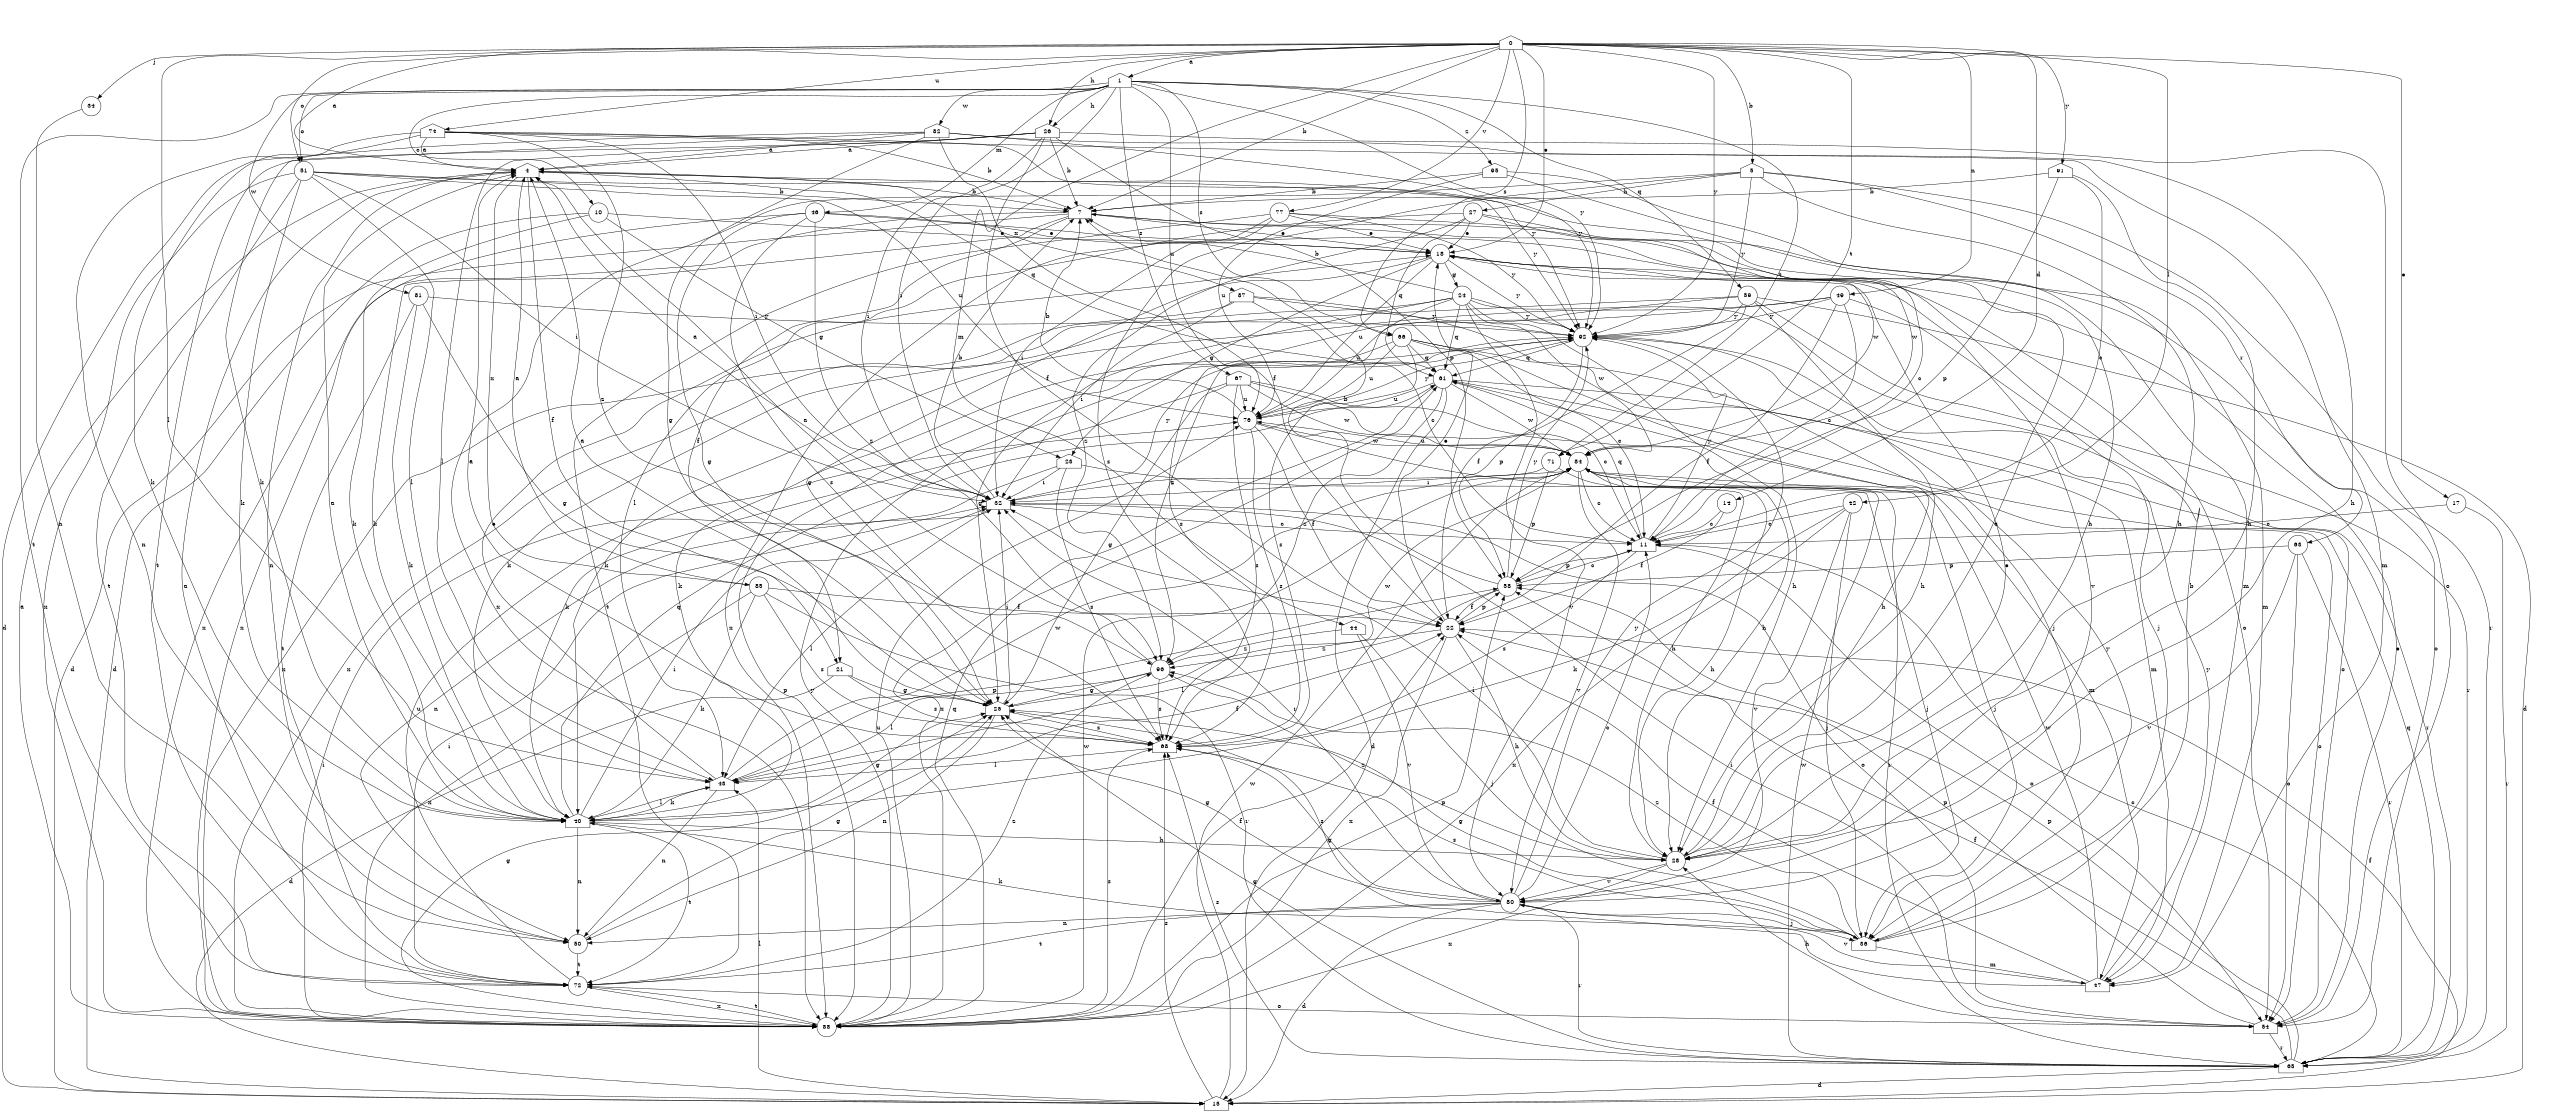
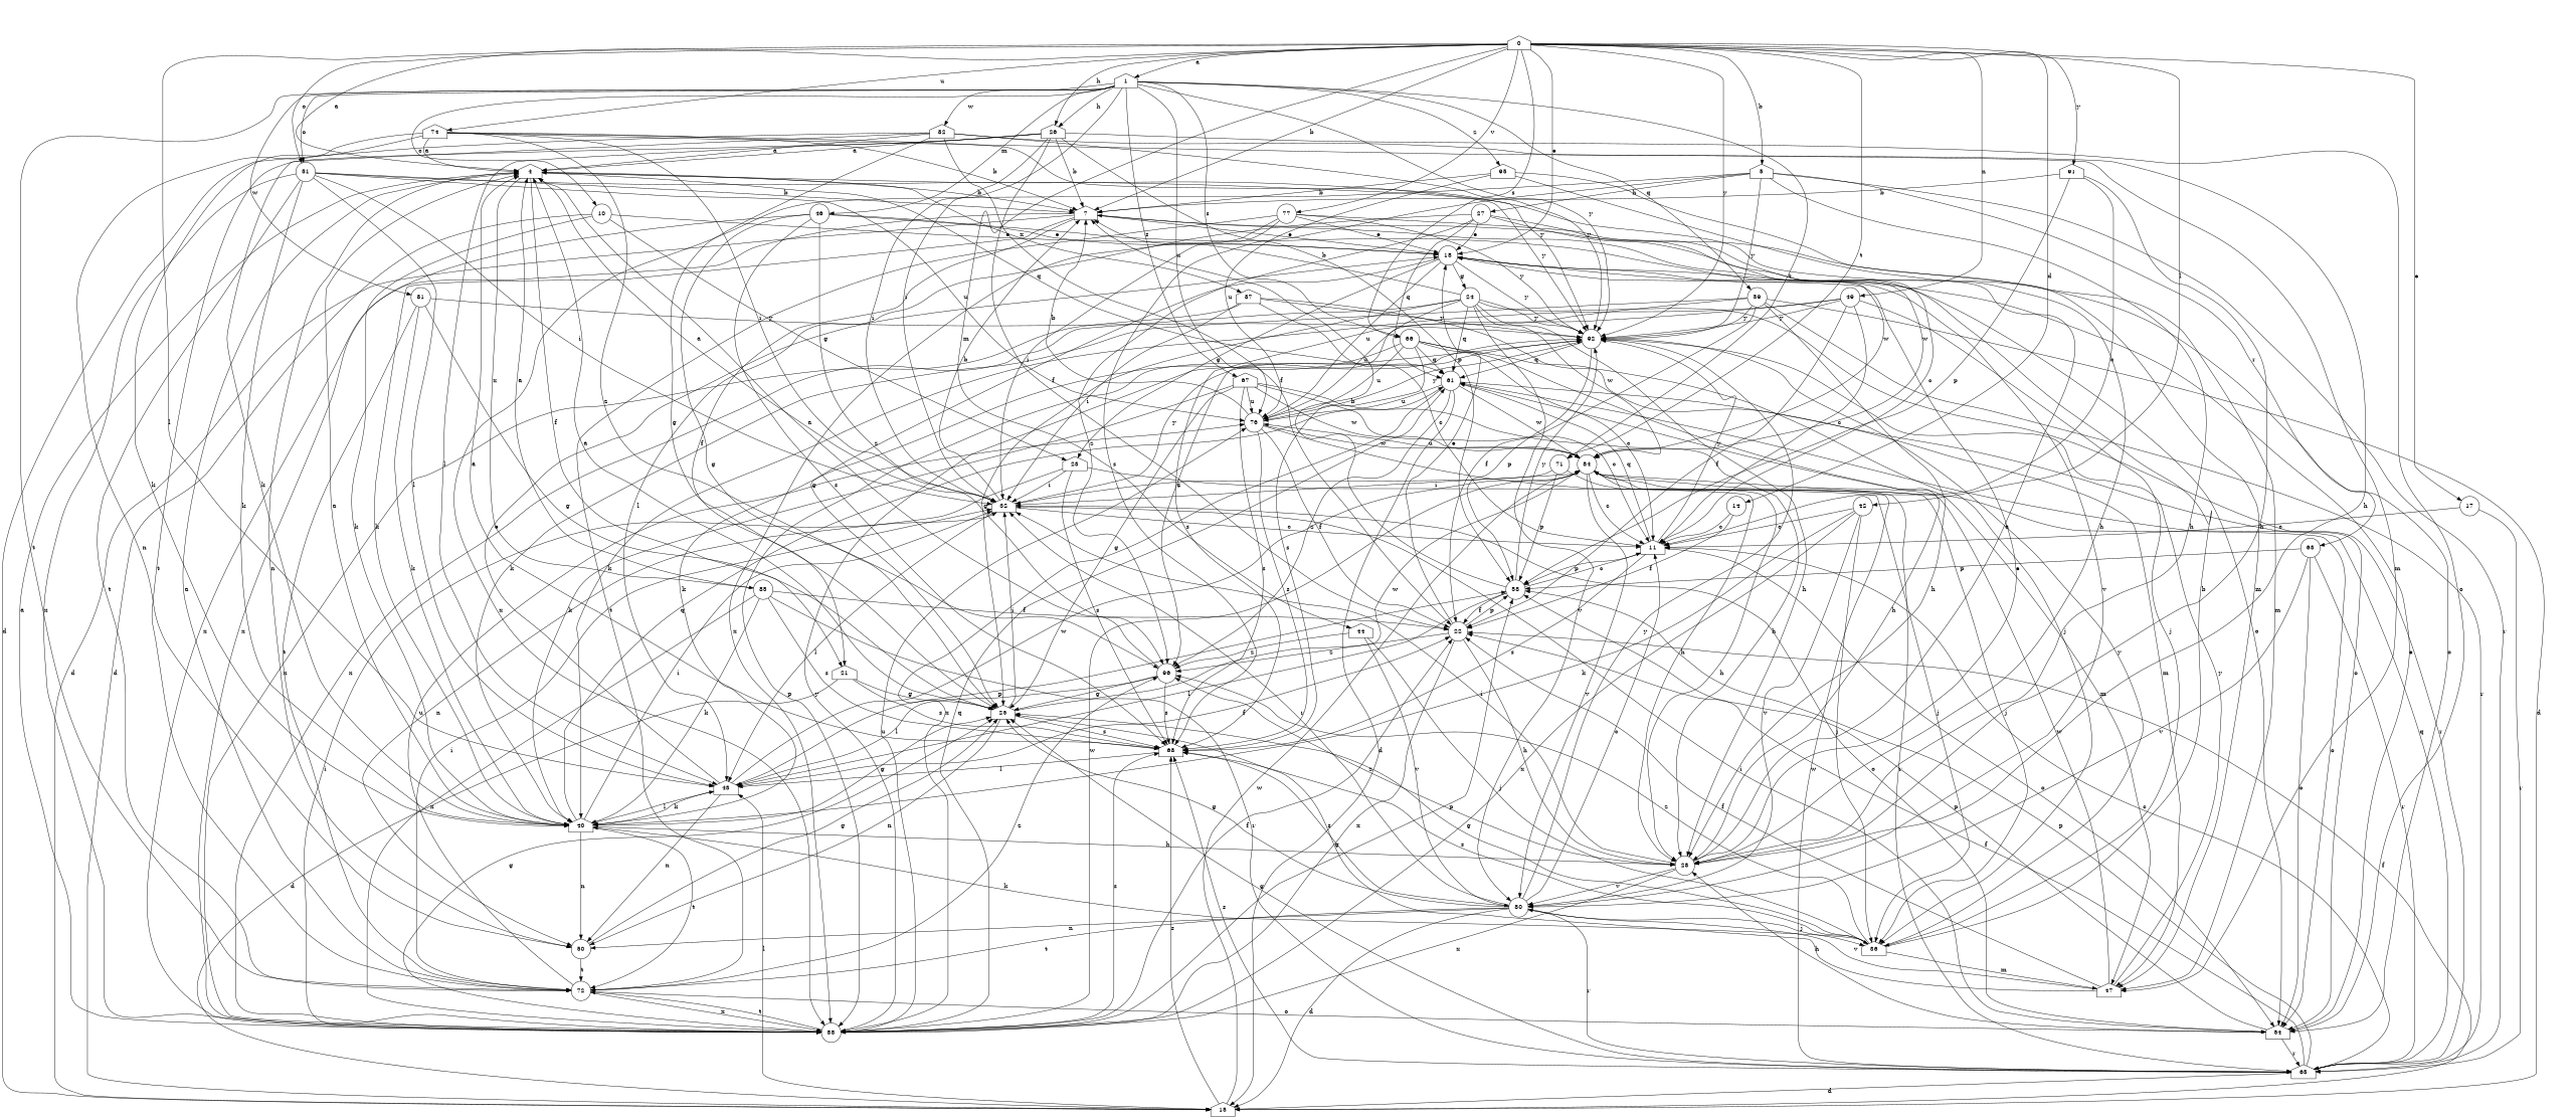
  strict digraph {
    node [shape=circle]
    0 [shape=house]
    1 [shape=house]
    4 [shape=house]
    5 [shape=house]
    7 [shape=house]
    14
    17
    18
    26 [shape=house]
-   34
    42
    43 [shape=house]
    44 [shape=house]
    49
    51
    66
    71
    74 [shape=house]
    77
    91 [shape=house]
    92
    10
    32 [shape=house]
    46
    59
    67 [shape=house]
    72
    76
    81
    82 [shape=house]
    95 [shape=house]
    21 [shape=house]
    50
    61
    85
    87 [shape=house]
    27
    28
    63
    65 [shape=house]
    68 [shape=house]
    88
    15 [shape=house]
    40 [shape=house]
    54 [shape=house]
    11 [shape=house]
    22
    23 [shape=house]
    24
    25 [shape=house]
    80
    58
    36 [shape=house]
    84
    96
    47 [shape=house]
    0 -> 1 [label=a]
    0 -> 4 [label=a]
    0 -> 5 [label=b]
    0 -> 7 [label=b]
    0 -> 14 [label=d]
    0 -> 17 [label=e]
    0 -> 18 [label=e]
    0 -> 26 [label=h]
-   0 -> 34 [label=j]
    0 -> 42 [label=l]
    0 -> 43 [label=l]
    0 -> 44 [label=m]
    0 -> 49 [label=n]
    0 -> 51 [label=o]
    0 -> 66 [label=s]
    0 -> 71 [label=t]
    0 -> 74 [label=u]
    0 -> 77 [label=v]
    0 -> 91 [label=y]
    0 -> 92 [label=y]
    1 -> 26 [label=h]
    1 -> 51 [label=o]
    1 -> 66 [label=s]
    1 -> 71 [label=t]
    1 -> 92 [label=y]
    1 -> 10 [label=c]
    1 -> 32 [label=i]
    1 -> 46 [label=m]
    1 -> 59 [label=q]
    1 -> 67 [label=s]
    1 -> 72 [label=t]
    1 -> 76 [label=u]
    1 -> 81 [label=w]
    1 -> 82 [label=w]
    1 -> 95 [label=z]
    4 -> 7 [label=b]
    4 -> 21 [label=f]
    4 -> 50 [label=n]
    4 -> 61 [label=q]
    4 -> 85 [label=x]
    4 -> 87 [label=x]
    5 -> 92 [label=y]
    5 -> 27 [label=h]
    5 -> 28 [label=h]
    5 -> 63 [label=r]
    5 -> 65 [label=r]
    5 -> 68 [label=s]
    5 -> 88 [label=x]
    7 -> 18 [label=e]
    7 -> 21 [label=f]
    7 -> 88 [label=x]
    7 -> 15 [label=d]
    7 -> 40 [label=k]
    7 -> 54 [label=o]
    14 -> 11 [label=c]
    14 -> 22 [label=f]
    17 -> 65 [label=r]
    17 -> 11 [label=c]
    18 -> 92 [label=y]
    18 -> 76 [label=u]
    18 -> 54 [label=o]
    18 -> 23 [label=g]
    18 -> 24 [label=g]
    18 -> 25 [label=g]
    18 -> 80 [label=v]
    26 -> 4 [label=a]
    26 -> 7 [label=b]
    26 -> 43 [label=l]
    26 -> 32 [label=i]
    26 -> 72 [label=t]
    26 -> 54 [label=o]
    26 -> 22 [label=f]
    26 -> 58 [label=p]
-   34 -> 50 [label=n]
    42 -> 88 [label=x]
    42 -> 40 [label=k]
    42 -> 11 [label=c]
    42 -> 80 [label=v]
    42 -> 36 [label=j]
    43 -> 18 [label=e]
    43 -> 50 [label=n]
    43 -> 40 [label=k]
    43 -> 22 [label=f]
    43 -> 58 [label=p]
    43 -> 84 [label=w]
    44 -> 80 [label=v]
    44 -> 36 [label=j]
    44 -> 96 [label=z]
    49 -> 92 [label=y]
    49 -> 40 [label=k]
    49 -> 11 [label=c]
    49 -> 22 [label=f]
    49 -> 36 [label=j]
    49 -> 96 [label=z]
    51 -> 7 [label=b]
    51 -> 43 [label=l]
    51 -> 92 [label=y]
    51 -> 32 [label=i]
    51 -> 72 [label=t]
    51 -> 76 [label=u]
    51 -> 88 [label=x]
    51 -> 40 [label=k]
    66 -> 76 [label=u]
    66 -> 61 [label=q]
    66 -> 28 [label=h]
    66 -> 68 [label=s]
    66 -> 40 [label=k]
    66 -> 11 [label=c]
    66 -> 47 [label=m]
    71 -> 32 [label=i]
    71 -> 28 [label=h]
    71 -> 58 [label=p]
    74 -> 4 [label=a]
    74 -> 7 [label=b]
    74 -> 92 [label=y]
    74 -> 32 [label=i]
    74 -> 50 [label=n]
    74 -> 40 [label=k]
    74 -> 96 [label=z]
    74 -> 47 [label=m]
    77 -> 18 [label=e]
    77 -> 92 [label=y]
    77 -> 32 [label=i]
    77 -> 72 [label=t]
    77 -> 88 [label=x]
    77 -> 47 [label=m]
    91 -> 7 [label=b]
    91 -> 28 [label=h]
    91 -> 11 [label=c]
    91 -> 58 [label=p]
    92 -> 61 [label=q]
    92 -> 88 [label=p]
    92 -> 58 [label=p]
    10 -> 18 [label=e]
    10 -> 15 [label=d]
    10 -> 40 [label=k]
    10 -> 23 [label=g]
    32 -> 4 [label=a]
    32 -> 7 [label=b]
    32 -> 43 [label=l]
    32 -> 92 [label=y]
    32 -> 54 [label=o]
    32 -> 11 [label=c]
    46 -> 18 [label=e]
    46 -> 68 [label=s]
    46 -> 88 [label=x]
    46 -> 25 [label=g]
    46 -> 84 [label=w]
    46 -> 96 [label=z]
    59 -> 92 [label=y]
    59 -> 28 [label=h]
    59 -> 65 [label=r]
    59 -> 68 [label=s]
    59 -> 15 [label=d]
    59 -> 40 [label=k]
    59 -> 22 [label=f]
    67 -> 76 [label=u]
    67 -> 28 [label=h]
    67 -> 68 [label=s]
    67 -> 40 [label=k]
    67 -> 11 [label=c]
    67 -> 25 [label=g]
    67 -> 84 [label=w]
    72 -> 4 [label=a]
    72 -> 32 [label=i]
    72 -> 76 [label=u]
    72 -> 88 [label=x]
    72 -> 54 [label=o]
    72 -> 96 [label=z]
    76 -> 7 [label=b]
    76 -> 92 [label=y]
    76 -> 28 [label=h]
    76 -> 68 [label=s]
    76 -> 22 [label=f]
    76 -> 84 [label=w]
    81 -> 92 [label=y]
    81 -> 72 [label=t]
    81 -> 40 [label=k]
    81 -> 25 [label=g]
    82 -> 4 [label=a]
    82 -> 92 [label=y]
    82 -> 28 [label=h]
    82 -> 15 [label=d]
    82 -> 40 [label=k]
    82 -> 22 [label=f]
    82 -> 25 [label=g]
    95 -> 7 [label=b]
    95 -> 76 [label=u]
    95 -> 28 [label=h]
    95 -> 47 [label=m]
    21 -> 68 [label=s]
    21 -> 15 [label=d]
    21 -> 25 [label=g]
    50 -> 72 [label=t]
    50 -> 25 [label=g]
    61 -> 76 [label=u]
    61 -> 65 [label=r]
    61 -> 88 [label=x]
    61 -> 15 [label=d]
    61 -> 84 [label=w]
    61 -> 96 [label=z]
    61 -> 47 [label=m]
    85 -> 4 [label=a]
    85 -> 65 [label=r]
    85 -> 68 [label=s]
    85 -> 88 [label=x]
    85 -> 40 [label=k]
    85 -> 22 [label=f]
    87 -> 92 [label=y]
    87 -> 32 [label=i]
    87 -> 88 [label=x]
    87 -> 11 [label=c]
    87 -> 36 [label=j]
    27 -> 18 [label=e]
    27 -> 43 [label=l]
    27 -> 61 [label=q]
    27 -> 11 [label=c]
    27 -> 84 [label=w]
    27 -> 96 [label=z]
    28 -> 4 [label=a]
    28 -> 18 [label=e]
    28 -> 32 [label=i]
    28 -> 88 [label=x]
    28 -> 80 [label=v]
    28 -> 96 [label=z]
    63 -> 65 [label=r]
    63 -> 54 [label=o]
    63 -> 80 [label=v]
    63 -> 58 [label=p]
    65 -> 61 [label=q]
    65 -> 68 [label=s]
    65 -> 15 [label=d]
    65 -> 11 [label=c]
    65 -> 22 [label=f]
    65 -> 25 [label=g]
    65 -> 58 [label=p]
    65 -> 84 [label=w]
    68 -> 4 [label=a]
    68 -> 43 [label=l]
    88 -> 4 [label=a]
    88 -> 92 [label=y]
    88 -> 32 [label=i]
    88 -> 72 [label=t]
    88 -> 76 [label=u]
    88 -> 61 [label=q]
    88 -> 68 [label=s]
    88 -> 22 [label=f]
    88 -> 25 [label=g]
    88 -> 58 [label=p]
    88 -> 84 [label=w]
    15 -> 43 [label=l]
    15 -> 68 [label=s]
    15 -> 22 [label=f]
    15 -> 84 [label=w]
    40 -> 4 [label=a]
    40 -> 43 [label=l]
    40 -> 32 [label=i]
    40 -> 72 [label=t]
    40 -> 50 [label=n]
    40 -> 61 [label=q]
    40 -> 28 [label=h]
    40 -> 25 [label=g]
    54 -> 18 [label=e]
    54 -> 32 [label=i]
    54 -> 28 [label=h]
    54 -> 65 [label=r]
    54 -> 58 [label=p]
    11 -> 92 [label=y]
    11 -> 61 [label=q]
    11 -> 68 [label=s]
    11 -> 54 [label=o]
    11 -> 58 [label=p]
    22 -> 18 [label=e]
    22 -> 28 [label=h]
    22 -> 88 [label=x]
    22 -> 58 [label=p]
    22 -> 96 [label=z]
    23 -> 32 [label=i]
    23 -> 50 [label=n]
    23 -> 68 [label=s]
    23 -> 36 [label=j]
    24 -> 7 [label=b]
    24 -> 92 [label=y]
    24 -> 76 [label=u]
    24 -> 61 [label=q]
    24 -> 28 [label=h]
    24 -> 88 [label=x]
    24 -> 54 [label=o]
    24 -> 25 [label=g]
    24 -> 80 [label=v]
    24 -> 84 [label=w]
    25 -> 4 [label=a]
    25 -> 32 [label=i]
    25 -> 50 [label=n]
    25 -> 68 [label=s]
    25 -> 84 [label=w]
    80 -> 92 [label=y]
    80 -> 32 [label=r]
    80 -> 72 [label=t]
    80 -> 50 [label=n]
    80 -> 65 [label=r]
    80 -> 68 [label=s]
    80 -> 15 [label=d]
    80 -> 11 [label=c]
    80 -> 25 [label=g]
    80 -> 36 [label=j]
    58 -> 7 [label=b]
    58 -> 43 [label=l]
    58 -> 92 [label=y]
    58 -> 11 [label=c]
    58 -> 22 [label=f]
    36 -> 7 [label=b]
    36 -> 92 [label=y]
    36 -> 68 [label=s]
    36 -> 40 [label=k]
    36 -> 25 [label=g]
    36 -> 96 [label=z]
    36 -> 47 [label=m]
    84 -> 32 [label=i]
    84 -> 76 [label=u]
    84 -> 65 [label=r]
    84 -> 54 [label=o]
    84 -> 11 [label=c]
    84 -> 80 [label=v]
    84 -> 36 [label=j]
    96 -> 4 [label=a]
    96 -> 43 [label=l]
    96 -> 68 [label=s]
    96 -> 25 [label=g]
    47 -> 92 [label=y]
    47 -> 22 [label=f]
    47 -> 25 [label=g]
    47 -> 80 [label=v]
    47 -> 84 [label=w]
  }
